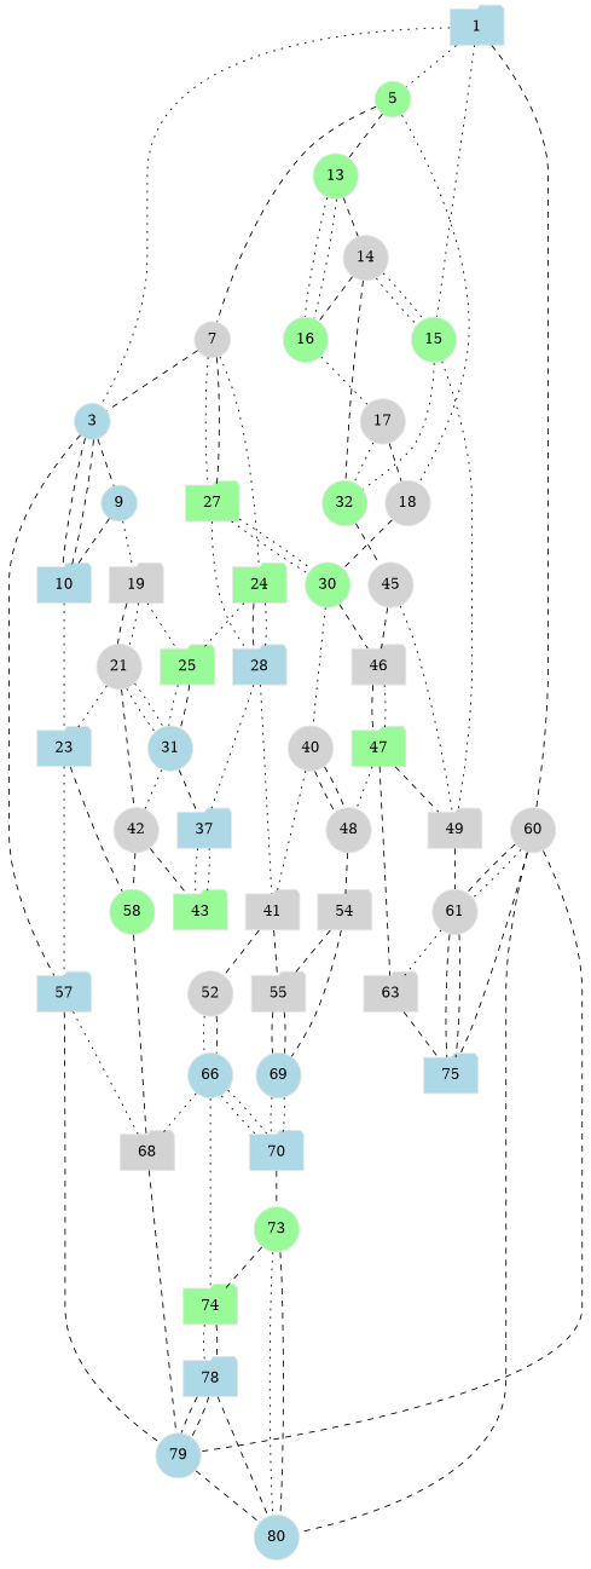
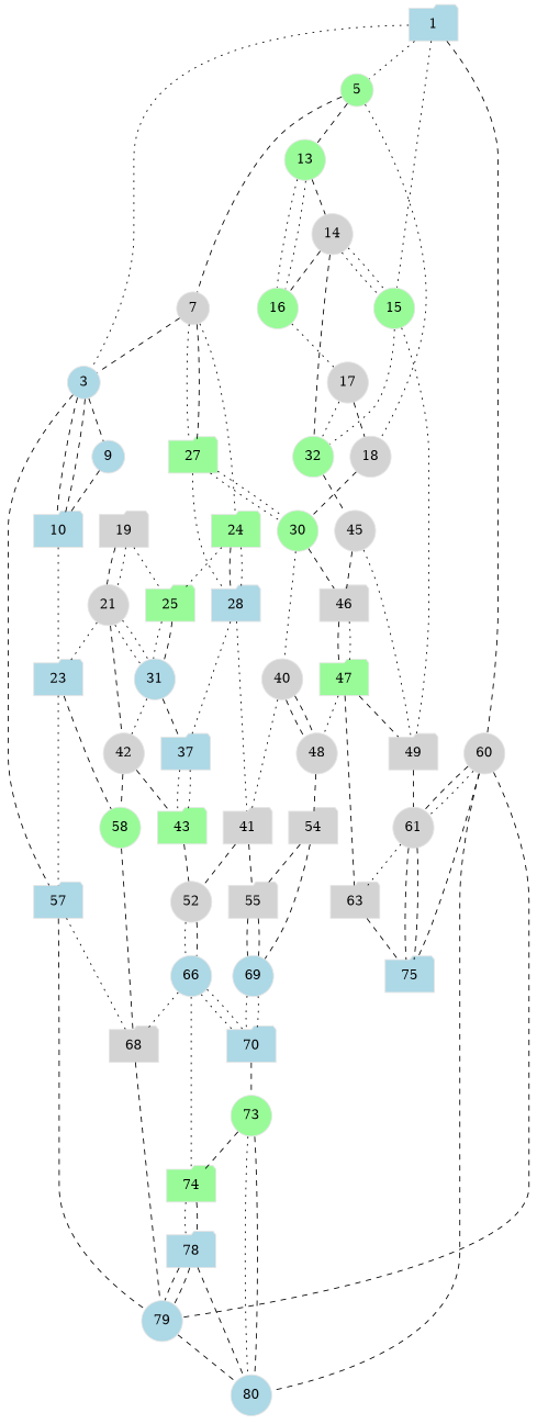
  graph {
    node [color=gray90 fillcolor=lightgrey shape=circle style=filled]
    edge [style=dashed]
    1 [fillcolor=lightblue shape=folder super="+2"]
    3 [fillcolor=lightblue super="+4"]
    5 [fillcolor=palegreen super="+6"]
    15 [fillcolor=palegreen super="+35"]
    60 [super="+81"]
    9 [fillcolor=lightblue super="+12"]
    10 [fillcolor=lightblue shape=folder super="+11"]
    57 [fillcolor=lightblue shape=folder]
    7 [super="+8"]
    13 [fillcolor=palegreen]
    18 [super="+29"]
    32 [fillcolor=palegreen super="+33"]
    49 [shape=folder super="+50"]
    61 [super="+62"]
    79 [fillcolor=lightblue super="+83"]
    75 [fillcolor=lightblue shape=folder super="+76"]
    80 [fillcolor=lightblue super="+82"]
    19 [shape=folder super="+20"]
    23 [fillcolor=lightblue shape=folder super="+56"]
    68 [shape=folder super="+77"]
    24 [fillcolor=palegreen shape=folder]
    27 [fillcolor=palegreen shape=folder]
    14 [super="+26"]
    16 [fillcolor=palegreen]
    30 [fillcolor=palegreen super="+39"]
    25 [fillcolor=palegreen shape=folder]
    28 [fillcolor=lightblue shape=folder super="+36"]
    21 [super="+22"]
    58 [fillcolor=palegreen]
    17 [super="+34"]
    45
    40
    46 [shape=folder]
    31 [fillcolor=lightblue super="+38"]
    42 [super="+44"]
    37 [fillcolor=lightblue shape=folder]
    43 [fillcolor=palegreen shape=folder]
    41 [shape=folder super="+51"]
    52
    55 [shape=folder]
    48 [super="+53"]
    47 [fillcolor=palegreen shape=folder super="+59"]
    54 [shape=folder super="+71"]
    66 [fillcolor=lightblue super="+67"]
    69 [fillcolor=lightblue super="+72"]
    63 [shape=folder super="+65"]
    70 [fillcolor=lightblue shape=folder]
    74 [fillcolor=palegreen shape=folder]
    73 [fillcolor=palegreen]
    78 [fillcolor=lightblue shape=folder]
    1 -- 3 [style=dotted]
    1 -- 5 [style=dotted]
    1 -- 15 [style=dotted]
    1 -- 60
    3 -- 9
    3 -- 10
    3 -- 10
    3 -- 57
    5 -- 7
    5 -- 13
    5 -- 18 [style=dotted]
    15 -- 32 [style=dotted]
    15 -- 49 [style=dotted]
    60 -- 61
    60 -- 61 [style=dotted]
    60 -- 79
    60 -- 75
    60 -- 80
    9 -- 10
-   9 -- 19 [style=dotted]
    10 -- 23 [style=dotted]
    57 -- 79
    57 -- 68 [style=dotted]
    7 -- 3
    7 -- 24 [style=dotted]
    7 -- 27 [style=dotted]
    7 -- 27
    13 -- 14
    13 -- 16 [style=dotted]
    13 -- 16 [style=dotted]
    18 -- 30
    32 -- 45
    49 -- 61
    61 -- 75
    61 -- 75
    61 -- 63 [style=dotted]
    79 -- 80
    19 -- 25 [style=dotted]
    19 -- 21
    19 -- 21 [style=dotted]
    23 -- 57 [style=dotted]
    23 -- 58
    68 -- 79
    24 -- 25 [style=dotted]
    24 -- 28
    24 -- 28 [style=dotted]
    27 -- 30 [style=dotted]
    27 -- 30 [style=dotted]
    27 -- 28 [style=dotted]
    14 -- 15 [style=dotted]
    14 -- 15 [style=dotted]
    14 -- 32
    14 -- 16
    16 -- 17 [style=dotted]
    30 -- 40 [style=dotted]
    30 -- 46
    25 -- 31 [style=dotted]
    25 -- 31
    28 -- 37 [style=dotted]
    28 -- 41 [style=dotted]
    21 -- 23 [style=dotted]
    21 -- 31 [style=dotted]
    21 -- 31 [style=dotted]
    21 -- 42
    58 -- 68
    17 -- 18 [weight=2]
    17 -- 32 [style=dotted]
    45 -- 49 [style=dotted]
    45 -- 46
    40 -- 41 [style=dotted]
    40 -- 48
    40 -- 48
    46 -- 47
    46 -- 47 [style=dotted]
    31 -- 42 [style=dotted]
    31 -- 37
    42 -- 58
    42 -- 43
    37 -- 43 [style=dotted]
    37 -- 43 [style=dotted]
+   43 -- 52
    41 -- 52
    41 -- 55
    52 -- 66 [style=dotted]
    52 -- 66
    55 -- 69
    55 -- 69
    48 -- 54
    47 -- 49
    47 -- 48 [style=dotted]
    47 -- 63
    54 -- 55
    54 -- 69
    66 -- 68 [style=dotted]
    66 -- 70 [style=dotted]
    66 -- 70 [style=dotted]
    66 -- 74 [style=dotted]
    69 -- 70 [style=dotted]
    69 -- 70 [style=dotted]
    63 -- 75
    70 -- 73
    74 -- 78 [style=dotted]
    74 -- 78
    73 -- 80 [style=dotted]
    73 -- 80
    73 -- 74
    78 -- 79
    78 -- 79
    78 -- 80
  }
